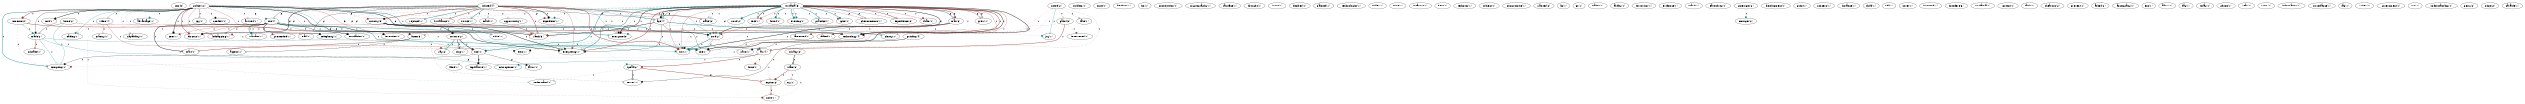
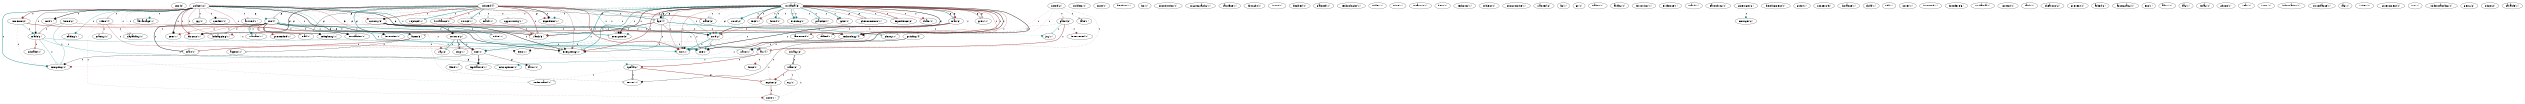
  digraph {
    edge [arrowhead=odot color=brown style=dotted]
    n1 [label="com(3)"]
    n2 [label="home(2)"]
    n3 [label="made(2)"]
    n4 [label="technology(4)"]
    n5 [label="tempting(1)"]
    n6 [label="law(4)"]
    n7 [label="microphone(1)"]
    n8 [label="mistake(1)"]
    n9 [label="see(1)"]
    n10 [label="speak(2)"]
    n11 [label="require(2)"]
    n12 [label="force(1)"]
    n13 [label="police(10)"]
    n14 [label="someone(2)"]
    n15 [label="expedient(1)"]
    n16 [label="use(4)"]
    n17 [label="country(3)"]
    n18 [label="age(4)"]
    n19 [label="watch(3)"]
    n20 [label="mutilation(1)"]
    n21 [label="video(4)"]
    n22 [label="spy(1)"]
    n23 [label="confess(1)"]
    n24 [label="invention(1)"]
    n25 [label="arrived(1)"]
    n26 [label="capability(1)"]
    n27 [label="everything(1)"]
    n28 [label="took(1)"]
    n29 [label="kidnapping(1)"]
    n30 [label="reading(1)"]
    n31 [label="discuss(1)"]
    n32 [label="peer(1)"]
    n33 [label="listen(3)"]
    n34 [label="one(1)"]
    n35 [label="understand(1)"]
    n36 [label="advantage(1)"]
    n37 [label="mud(2)"]
    n38 [label="hut(1)"]
    n39 [label="everyone(3)"]
    n40 [label="warrant(1)"]
    n41 [label="pretended(1)"]
    n42 [label="mail(1)"]
    n43 [label="didn(1)"]
    n44 [label="telephony(1)"]
    n45 [label="start(1)"]
    n46 [label="solve(1)"]
    n47 [label="torture(2)"]
    n48 [label="way(2)"]
    n49 [label="plenty(1)"]
    n50 [label="joy(1)"]
    n51 [label="cranny(1)"]
    n52 [label="nook(1)"]
    n53 [label="access(1)"]
    n54 [label="legislature(1)"]
    n55 [label="favor(1)"]
    n56 [label="liked(1)"]
    n57 [label="stop(1)"]
    n58 [label="wave(1)"]
    n59 [label="problem(1)"]
    n60 [label="scott(1)"]
    n61 [label="freedom(1)"]
    n62 [label="isn(1)"]
    n63 [label="pointed(4)"]
    n64 [label="rejoiced(1)"]
    n65 [label="brulliance(1)"]
    n66 [label="struck(1)"]
    n67 [label="mask(1)"]
    n68 [label="opportunity(1)"]
    n69 [label="make(3)"]
    n70 [label="terror(1)"]
    n71 [label="constitution(1)"]
    n72 [label="ruritania(3)"]
    n73 [label="wood(2)"]
    n74 [label="tech(1)"]
    n75 [label="found(1)"]
    n76 [label="evening(1)"]
    n77 [label="practice(7)"]
    n78 [label="spite(1)"]
    n79 [label="phenonmenon(1)"]
    n80 [label="expedience(2)"]
    n81 [label="sham(1)"]
    n82 [label="man(6)"]
    n83 [label="talked(1)"]
    n84 [label="grew(1)"]
    n85 [label="lamented(1)"]
    n86 [label="cryptography(1)"]
    n87 [label="sacrifice(1)"]
    n88 [label="thought(1)"]
    n89 [label="house(1)"]
    n90 [label="decided(1)"]
    n91 [label="painted(1)"]
    n92 [label="technologist(1)"]
    n93 [label="miller(1)"]
    n94 [label="mine(1)"]
    n95 [label="measure(1)"]
    n96 [label="noted(2)"]
    n97 [label="paint(3)"]
    n98 [label="take(1)"]
    n99 [label="intervened(1)"]
    n100 [label="dent(1)"]
    n101 [label="techcom(1)"]
    n102 [label="subject(1)"]
    n103 [label="privacy(2)"]
    n104 [label="state(2)"]
    n105 [label="try(1)"]
    n106 [label="compromise(1)"]
    n107 [label="wanted(2)"]
    n108 [label="lip(1)"]
    n109 [label="go(1)"]
    n110 [label="makes(1)"]
    n111 [label="ability(1)"]
    n112 [label="terrorism(1)"]
    n113 [label="evidence(1)"]
    n114 [label="snark(1)"]
    n115 [label="eavesdrop(1)"]
    n116 [label="pmetzger(2)"]
    n117 [label="metzger(2)"]
    n118 [label="development(1)"]
    n119 [label="point(1)"]
-   n120 [label="concern(1)"]
+   n120 [label="concern(5)"]
    n121 [label="instance(1)"]
    n122 [label="child(1)"]
    n123 [label="tell(1)"]
    n124 [label="cover(1)"]
    n125 [label="invented(1)"]
    n126 [label="interfere(6)"]
    n127 [label="ruritainia(1)"]
    n128 [label="scottmi(1)"]
    n129 [label="bank(1)"]
    n130 [label="shearson(2)"]
    n131 [label="prevent(1)"]
    n132 [label="asked(2)"]
    n133 [label="accompany(1)"]
    n134 [label="exc(1)"]
    n135 [label="allow(1)"]
    n136 [label="day(1)"]
    n137 [label="today(1)"]
    n138 [label="phone(1)"]
    n139 [label="wear(1)"]
    n140 [label="room(1)"]
    n141 [label="information(1)"]
    n142 [label="surveilance(1)"]
    n143 [label="tap(1)"]
    n144 [label="writes(1)"]
    n145 [label="government(1)"]
    n146 [label="run(1)"]
    n147 [label="quisling(4)"]
    n148 [label="understanding(1)"]
    n149 [label="perry(2)"]
    n150 [label="crime(2)"]
    n151 [label="parable(1)"]
    n2 -> n3 [color=black label=1 style=solid]
    n2 -> n4 [label=1 style=solid]
    n2 -> n5 [color=teal label=1 style=solid]
    n3 -> n5 [color=teal label=1 style=solid]
    n3 -> n6 [arrowhead=box color=teal label=1 style=solid]
    n3 -> n7 [color=teal label=1 style=solid]
    n3 -> n8 [label=1 style=bold]
    n4 -> n5 [arrowhead=box label=1]
-   n4 -> n9 [color=black label=1 style=solid]
+   n4 -> n58 [color=black label=1 style=solid]
    n6 -> n7 [arrowhead=box color=teal label=1 style=solid]
    n6 -> n10 [arrowhead=box label=1 style=bold]
    n6 -> n11 [label=1]
    n6 -> n12 [arrowhead=box label=1]
    n10 -> n11 [label=2 style=bold]
    n10 -> n35 [color=teal label=1]
    n10 -> n70 [color=black label=1 style=bold]
    n11 -> n52 [label=1 style=bold]
    n13 -> n3 [arrowhead=box color=black label=1 style=solid]
    n13 -> n4 [arrowhead=box color=teal label=1 style=bold]
-   n13 -> n5 [color=teal label=1 style=bold]
+   n13 -> n5 [arrowhead=box color=teal label=1 style=bold]
    n13 -> n9 [arrowhead=box color=teal label=1]
    n13 -> n14 [arrowhead=box label=1 style=bold]
    n13 -> n15 [arrowhead=box label=2]
    n13 -> n16 [arrowhead=box color=teal label=2]
    n13 -> n17 [arrowhead=box label=2]
    n13 -> n18 [color=black label=2 style=solid]
    n13 -> n19 [arrowhead=box label=3 style=solid]
    n13 -> n20 [label=1 style=solid]
    n13 -> n21 [label=1 style=solid]
    n13 -> n22 [color=black label=1 style=solid]
    n13 -> n23 [arrowhead=box color=black label=1]
    n13 -> n24 [color=black label=1]
    n13 -> n25 [label=1]
    n13 -> n26 [label=1]
    n13 -> n27 [arrowhead=box color=black label=2 style=bold]
    n13 -> n28 [arrowhead=box color=black label=1 style=bold]
    n13 -> n29 [label=1 style=solid]
    n13 -> n30 [arrowhead=box color=teal label=1 style=solid]
    n13 -> n31 [arrowhead=box label=1 style=bold]
    n13 -> n32 [arrowhead=box color=black label=1 style=bold]
    n13 -> n33 [arrowhead=box color=black label=1]
    n13 -> n34 [arrowhead=box label=1]
    n13 -> n35 [color=teal label=1]
    n13 -> n36 [arrowhead=box color=teal label=1]
    n13 -> n37 [arrowhead=box color=black label=2 style=bold]
    n13 -> n38 [arrowhead=box color=teal label=2 style=solid]
    n14 -> n3 [arrowhead=box color=teal label=1 style=solid]
    n14 -> n4 [arrowhead=box label=1 style=bold]
    n14 -> n5 [label=1]
    n16 -> n9 [arrowhead=box color=teal label=1 style=bold]
    n16 -> n19 [color=black label=1 style=bold]
    n16 -> n20 [arrowhead=box color=teal label=1 style=solid]
    n16 -> n24 [arrowhead=box color=black label=1]
    n16 -> n29 [color=black label=1 style=solid]
    n16 -> n31 [label=1 style=solid]
    n16 -> n32 [arrowhead=box label=1 style=solid]
    n16 -> n39 [color=teal label=1 style=bold]
    n16 -> n40 [arrowhead=box color=teal label=1 style=bold]
    n16 -> n41 [arrowhead=box label=1]
-   n16 -> n42 [label=1]
+   n16 -> n42 [label=1 style=bold]
    n16 -> n43 [arrowhead=box color=black label=1]
    n16 -> n44 [arrowhead=box color=black label=1 style=bold]
    n16 -> n45 [color=black label=1 style=bold]
    n17 -> n19 [label=1 style=bold]
    n17 -> n27 [color=black label=1 style=bold]
    n17 -> n46 [color=teal label=1 style=bold]
    n17 -> n47 [arrowhead=box color=black label=1 style=bold]
    n17 -> n48 [arrowhead=box label=1]
    n18 -> n9 [color=black label=1 style=solid]
    n18 -> n19 [color=black label=1 style=bold]
    n18 -> n27 [arrowhead=box color=black label=1 style=solid]
    n18 -> n39 [arrowhead=box color=teal label=1]
    n18 -> n49 [color=teal label=1 style=bold]
    n18 -> n50 [arrowhead=box color=teal label=1]
    n19 -> n27 [arrowhead=box color=black label=1]
-   n21 -> n30 [color=black label=1]
+   n21 -> n26 [color=black label=1]
    n21 -> n34 [label=1 style=solid]
    n21 -> n51 [label=1 style=solid]
    n21 -> n52 [arrowhead=box label=1]
    n33 -> n45 [label=1 style=bold]
    n33 -> n53 [color=black label=1 style=solid]
    n34 -> n5 [arrowhead=box color=black label=1 style=solid]
    n34 -> n54 [arrowhead=box color=black label=2 style=bold]
    n34 -> n55 [arrowhead=box color=black label=2 style=solid]
    n34 -> n56 [color=black label=2]
-   n37 -> n9 [color=teal label=1 style=solid]
+   n37 -> n9 [arrowhead=box color=teal label=1 style=solid]
    n37 -> n38 [arrowhead=box color=teal label=1 style=bold]
    n39 -> n9 [color=black label=1]
    n39 -> n43 [arrowhead=box color=black label=1]
    n47 -> n34 [color=black label=1 style=bold]
    n47 -> n48 [color=teal label=1 style=bold]
    n47 -> n57 [color=black label=1 style=bold]
    n47 -> n58 [color=teal label=1]
    n63 -> n6 [arrowhead=box label=1]
    n63 -> n10 [arrowhead=box color=teal label=1]
    n63 -> n15 [arrowhead=box color=black label=1 style=bold]
    n63 -> n16 [color=black label=2 style=solid]
    n63 -> n17 [label=1 style=bold]
    n63 -> n18 [color=teal label=1 style=solid]
    n63 -> n19 [label=1 style=bold]
    n63 -> n20 [arrowhead=box color=black label=2 style=solid]
    n63 -> n24 [color=black label=2]
    n63 -> n27 [arrowhead=box label=1 style=solid]
    n63 -> n29 [arrowhead=box label=2]
    n63 -> n31 [arrowhead=box color=black label=2 style=bold]
-   n63 -> n33 [color=teal label=2]
+   n63 -> n33 [color=teal label=2 style=bold]
    n63 -> n37 [arrowhead=box color=teal label=1 style=solid]
    n63 -> n38 [arrowhead=box label=1 style=bold]
    n63 -> n39 [color=teal label=1 style=solid]
    n63 -> n64 [color=teal label=1 style=bold]
    n63 -> n65 [label=1 style=bold]
    n63 -> n66 [color=teal label=1 style=bold]
    n63 -> n67 [color=teal label=1]
    n63 -> n68 [label=1]
    n63 -> n69 [label=1 style=bold]
    n63 -> n70 [color=black label=1]
    n69 -> n37 [arrowhead=box label=1]
    n69 -> n38 [arrowhead=box color=black label=1]
    n72 -> n4 [arrowhead=box label=1 style=bold]
    n72 -> n4 [color=black label=1 style=bold]
    n72 -> n9 [arrowhead=box label=1 style=solid]
    n72 -> n9 [arrowhead=box color=black label=1 style=bold]
    n72 -> n15 [arrowhead=box color=teal label=1]
    n72 -> n17 [arrowhead=box color=black label=1]
    n72 -> n18 [color=teal label=2 style=bold]
    n72 -> n18 [arrowhead=box color=black label=2 style=bold]
    n72 -> n19 [arrowhead=box label=1]
    n72 -> n19 [label=1]
    n72 -> n27 [arrowhead=box label=1 style=bold]
    n72 -> n27 [color=teal label=1 style=bold]
    n72 -> n34 [color=teal label=1]
    n72 -> n34 [arrowhead=box color=teal label=1 style=bold]
    n72 -> n37 [arrowhead=box color=teal label=2]
    n72 -> n37 [color=black label=2 style=bold]
    n72 -> n38 [arrowhead=box label=1 style=solid]
    n72 -> n38 [arrowhead=box label=1 style=solid]
    n72 -> n39 [arrowhead=box color=black label=1]
    n72 -> n39 [arrowhead=box color=black label=1 style=bold]
    n72 -> n69 [color=teal label=1]
    n72 -> n69 [color=black label=1]
    n72 -> n73 [arrowhead=box color=teal label=1 style=bold]
    n72 -> n74 [color=black label=1 style=bold]
    n72 -> n74 [arrowhead=box label=1 style=solid]
    n72 -> n75 [arrowhead=box color=teal label=1 style=bold]
    n72 -> n75 [label=1]
    n72 -> n76 [arrowhead=box color=teal label=1 style=bold]
    n72 -> n76 [arrowhead=box color=teal label=1 style=solid]
    n72 -> n77 [color=teal label=1]
    n72 -> n77 [color=teal label=1 style=bold]
    n72 -> n78 [arrowhead=box label=1]
    n72 -> n78 [arrowhead=box color=teal label=1 style=bold]
    n72 -> n79 [label=2 style=solid]
    n72 -> n79 [color=black label=2 style=solid]
    n72 -> n80 [color=teal label=1 style=solid]
    n72 -> n80 [label=1 style=bold]
    n72 -> n81 [label=1 style=solid]
    n72 -> n81 [arrowhead=box label=1]
    n72 -> n82 [color=teal label=2 style=bold]
    n72 -> n82 [arrowhead=box label=2 style=bold]
    n72 -> n83 [arrowhead=box color=teal label=1]
    n72 -> n83 [label=1 style=solid]
    n72 -> n84 [color=black label=2 style=solid]
    n72 -> n84 [label=2 style=bold]
    n82 -> n33 [color=black label=1]
    n82 -> n34 [color=black label=1]
    n82 -> n37 [arrowhead=box label=1 style=solid]
    n82 -> n38 [color=black label=1 style=bold]
    n82 -> n83 [label=1]
    n82 -> n85 [arrowhead=box label=1 style=solid]
    n96 -> n4 [arrowhead=box label=1]
    n96 -> n6 [color=black label=1]
    n96 -> n49 [label=1]
-   n96 -> n50 [color=teal label=1 style=solid]
+   n97 -> n50 [color=teal label=1 style=solid]
    n96 -> n97 [label=1]
    n96 -> n98 [color=black label=1]
    n97 -> n4 [arrowhead=box color=black label=1]
    n97 -> n6 [label=1 style=bold]
    n97 -> n99 [arrowhead=box label=1]
    n103 -> n104 [color=black label=1 style=bold]
    n104 -> n11 [arrowhead=box label=1 style=bold]
    n104 -> n52 [color=teal label=1]
    n104 -> n105 [label=1]
    n116 -> n117 [arrowhead=box color=teal label=1]
    n147 -> n58 [arrowhead=box color=black label=1 style=solid]
    n147 -> n70 [arrowhead=box color=black label=1 style=solid]
  }
